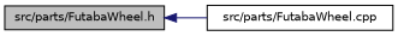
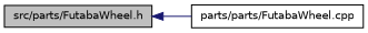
  digraph {
    rankdir=LR
    node [color=black fontname=Helvetica fontsize=10 shape=record style=filled]
    n1 [fillcolor=grey75 fontcolor=black height=0.2 label="src/parts/FutabaWheel.h" width=0.4]
-   n2 [fillcolor=white height=0.2 label="src/parts/FutabaWheel.cpp" width=0.4]
+   n2 [fillcolor=white height=0.2 label="parts/parts/FutabaWheel.cpp" width=0.4]
    n1 -> n2 [color=midnightblue dir=back fontname=Helvetica fontsize=10 labelfontname=Helvetica labelfontsize=10 style=solid]
  }
